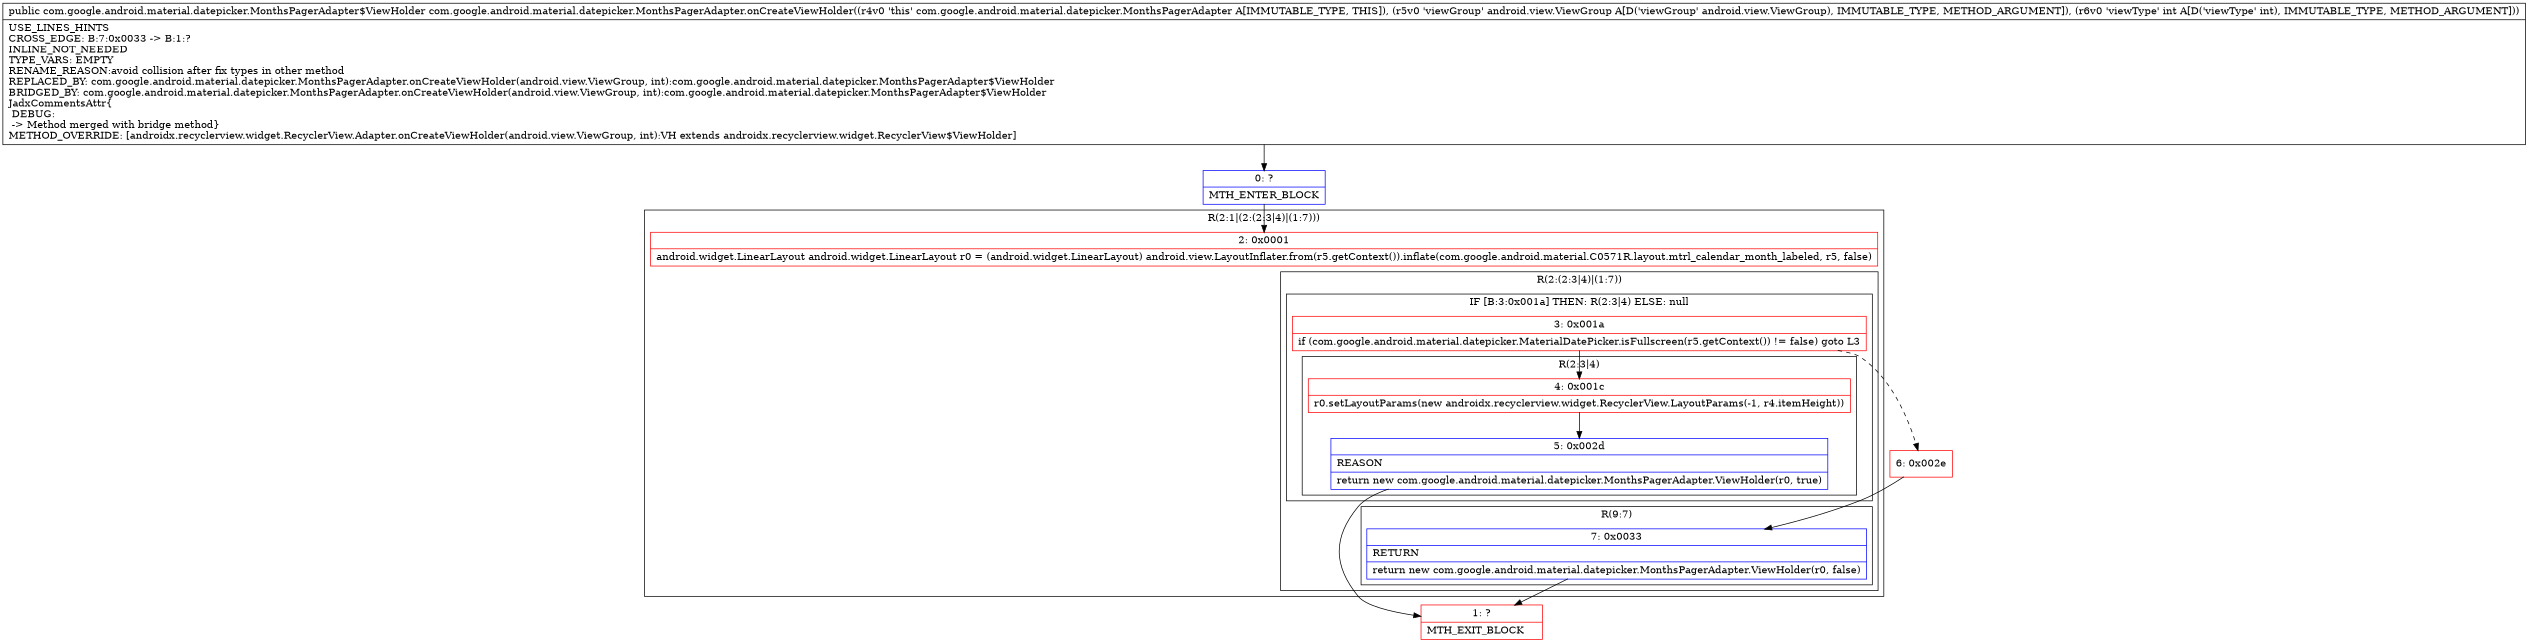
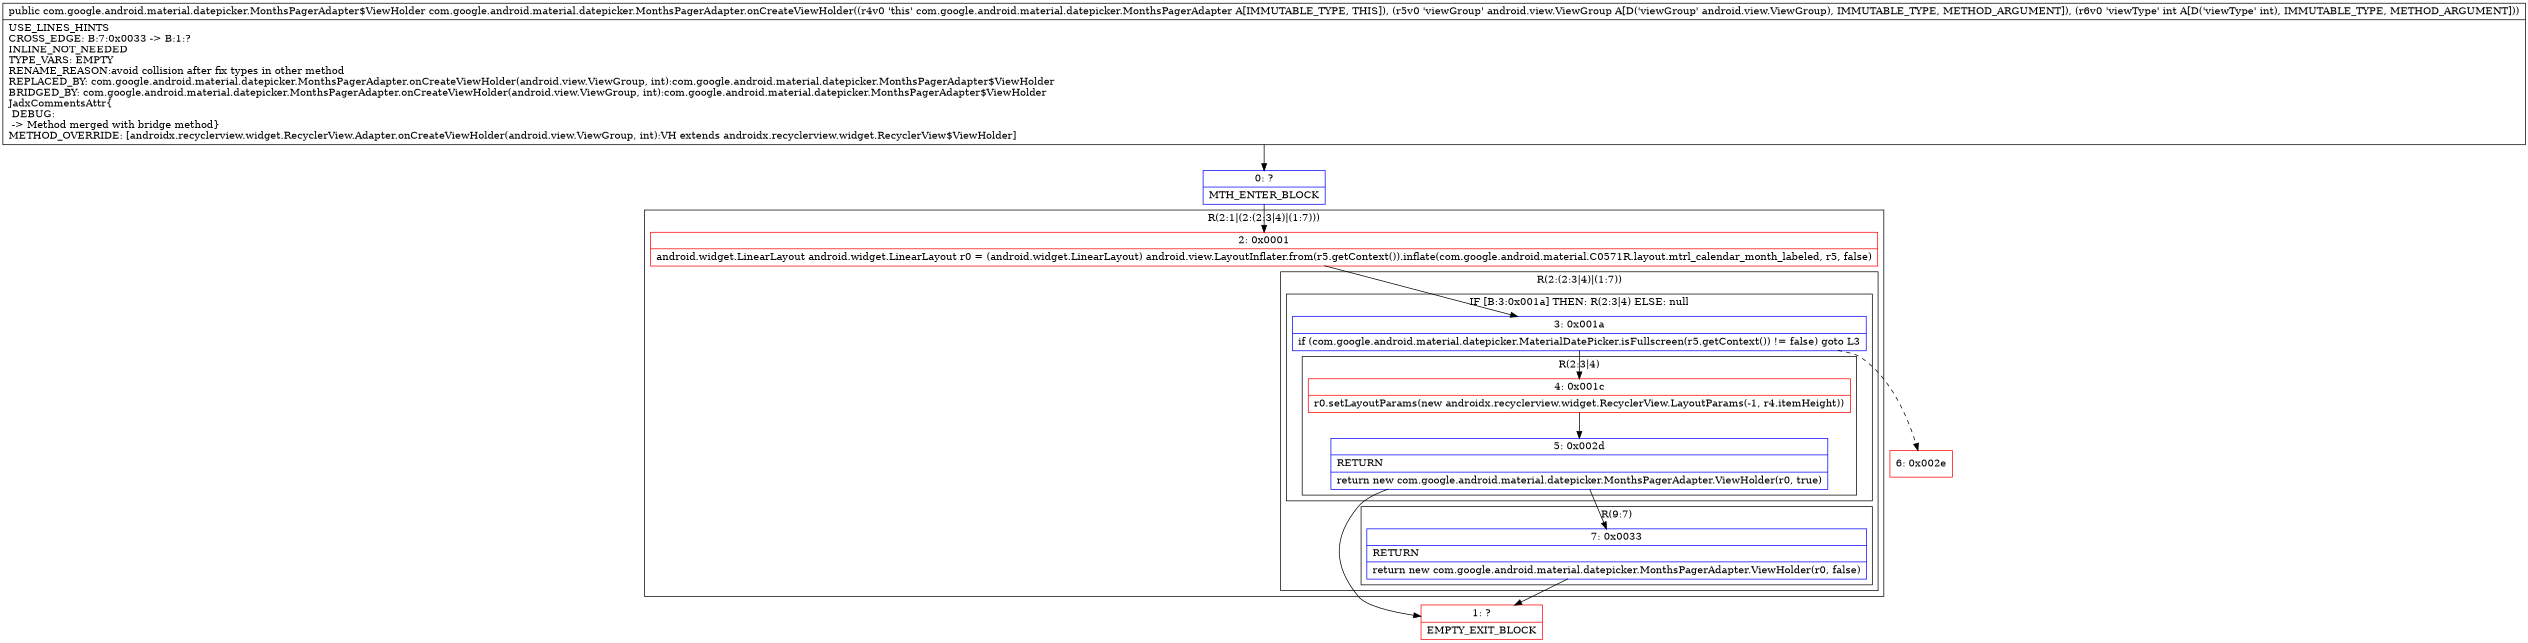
  digraph {
    node [color=red shape=record]
    n1 [label="{4\:\ 0x001c|r0.setLayoutParams(new androidx.recyclerview.widget.RecyclerView.LayoutParams(\-1, r4.itemHeight))\l}"]
-   n2 [color=blue label="{5\:\ 0x002d|REASON\l|return new com.google.android.material.datepicker.MonthsPagerAdapter.ViewHolder(r0, true)\l}"]
-   n3 [label="{3\:\ 0x001a|if (com.google.android.material.datepicker.MaterialDatePicker.isFullscreen(r5.getContext()) != false) goto L3\l}"]
+   n2 [color=blue label="{5\:\ 0x002d|RETURN\l|return new com.google.android.material.datepicker.MonthsPagerAdapter.ViewHolder(r0, true)\l}"]
+   n3 [color=blue label="{3\:\ 0x001a|if (com.google.android.material.datepicker.MaterialDatePicker.isFullscreen(r5.getContext()) != false) goto L3\l}"]
    n4 [color=blue label="{7\:\ 0x0033|RETURN\l|return new com.google.android.material.datepicker.MonthsPagerAdapter.ViewHolder(r0, false)\l}"]
    n5 [label="{2\:\ 0x0001|android.widget.LinearLayout android.widget.LinearLayout r0 = (android.widget.LinearLayout) android.view.LayoutInflater.from(r5.getContext()).inflate(com.google.android.material.C0571R.layout.mtrl_calendar_month_labeled, r5, false)\l}"]
-   n6 [label="{1\:\ ?|MTH_EXIT_BLOCK\l}"]
+   n6 [label="{1\:\ ?|EMPTY_EXIT_BLOCK\l}"]
    n7 [label="{6\:\ 0x002e}"]
    n8 [color=blue label="{0\:\ ?|MTH_ENTER_BLOCK\l}"]
    n9 [label="{public com.google.android.material.datepicker.MonthsPagerAdapter$ViewHolder com.google.android.material.datepicker.MonthsPagerAdapter.onCreateViewHolder((r4v0 'this' com.google.android.material.datepicker.MonthsPagerAdapter A[IMMUTABLE_TYPE, THIS]), (r5v0 'viewGroup' android.view.ViewGroup A[D('viewGroup' android.view.ViewGroup), IMMUTABLE_TYPE, METHOD_ARGUMENT]), (r6v0 'viewType' int A[D('viewType' int), IMMUTABLE_TYPE, METHOD_ARGUMENT]))  | USE_LINES_HINTS\lCROSS_EDGE: B:7:0x0033 \-\> B:1:?\lINLINE_NOT_NEEDED\lTYPE_VARS: EMPTY\lRENAME_REASON:avoid collision after fix types in other method\lREPLACED_BY: com.google.android.material.datepicker.MonthsPagerAdapter.onCreateViewHolder(android.view.ViewGroup, int):com.google.android.material.datepicker.MonthsPagerAdapter$ViewHolder\lBRIDGED_BY: com.google.android.material.datepicker.MonthsPagerAdapter.onCreateViewHolder(android.view.ViewGroup, int):com.google.android.material.datepicker.MonthsPagerAdapter$ViewHolder\lJadxCommentsAttr\{\l DEBUG: \l \-\> Method merged with bridge method\}\lMETHOD_OVERRIDE: [androidx.recyclerview.widget.RecyclerView.Adapter.onCreateViewHolder(android.view.ViewGroup, int):VH extends androidx.recyclerview.widget.RecyclerView$ViewHolder]\l}" color=""]
    subgraph cluster_1 {
      label="R(2:1|(2:(2:3|4)|(1:7)))"
      n5
      subgraph cluster_2 {
        label="R(2:(2:3|4)|(1:7))"
        subgraph cluster_3 {
          label="IF [B:3:0x001a] THEN: R(2:3|4) ELSE: null"
          n3
          subgraph cluster_4 {
            label="R(2:3|4)"
            n1
            n2
          }
        }
        subgraph cluster_5 {
          label="R(9:7)"
          n4
        }
      }
    }
    n1 -> n2
    n2 -> n6
    n3 -> n1
    n3 -> n7 [style=dashed]
    n4 -> n6
-   n7 -> n4
+   n5 -> n3
+   n2 -> n4
    n8 -> n5
    n9 -> n8
  }
